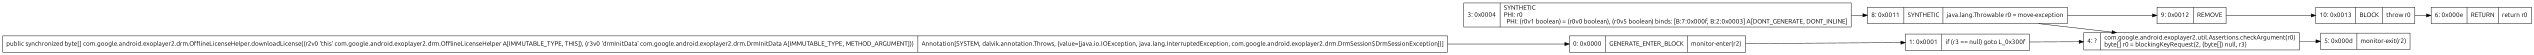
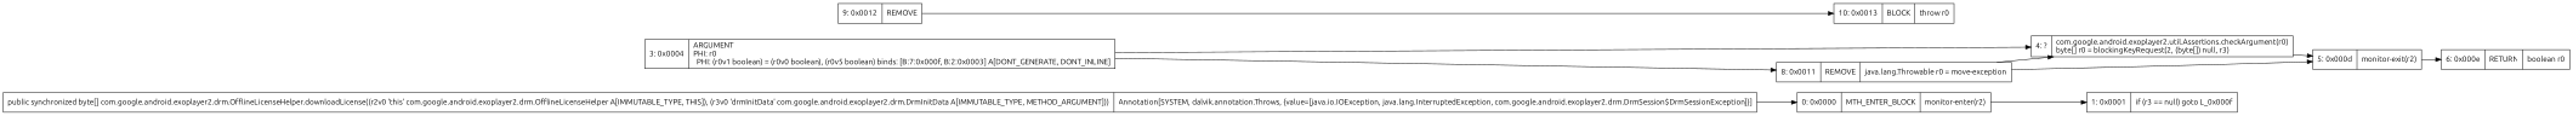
  digraph {
    fontname=Ubuntu
    rankdir=LR
    node [fontname=Ubuntu shape=record]
    edge [fontname=Ubuntu]
-   n1 [label="{0\:\ 0x0000|GENERATE_ENTER_BLOCK\l|monitor\-enter(r2)\l}"]
-   n2 [label="{1\:\ 0x0001|if (r3 == null) goto L_0x300f\l}"]
-   n3 [label="{3\:\ 0x0004|SYNTHETIC\lPHI: r0 \l  PHI: (r0v1 boolean) = (r0v0 boolean), (r0v5 boolean) binds: [B:7:0x000f, B:2:0x0003] A[DONT_GENERATE, DONT_INLINE]\l}"]
+   n1 [label="{0\:\ 0x0000|MTH_ENTER_BLOCK\l|monitor\-enter(r2)\l}"]
+   n2 [label="{1\:\ 0x0001|if (r3 == null) goto L_0x000f\l}"]
+   n3 [label="{3\:\ 0x0004|ARGUMENT\lPHI: r0 \l  PHI: (r0v1 boolean) = (r0v0 boolean), (r0v5 boolean) binds: [B:7:0x000f, B:2:0x0003] A[DONT_GENERATE, DONT_INLINE]\l}"]
    n4 [label="{4\:\ ?|com.google.android.exoplayer2.util.Assertions.checkArgument(r0)\lbyte[] r0 = blockingKeyRequest(2, (byte[]) null, r3)\l}"]
-   n5 [label="{8\:\ 0x0011|SYNTHETIC\l|java.lang.Throwable r0 = move\-exception\l}"]
+   n5 [label="{8\:\ 0x0011|REMOVE\l|java.lang.Throwable r0 = move\-exception\l}"]
    n6 [label="{5\:\ 0x000d|monitor\-exit(r2)\l}"]
    n7 [label="{9\:\ 0x0012|REMOVE\l}"]
-   n8 [label="{6\:\ 0x000e|RETURN\l|return r0\l}"]
+   n8 [label="{6\:\ 0x000e|RETURN\l|boolean r0\l}"]
    n9 [label="{10\:\ 0x0013|BLOCK\l|throw r0\l}"]
    n10 [label="{public synchronized byte[] com.google.android.exoplayer2.drm.OfflineLicenseHelper.downloadLicense((r2v0 'this' com.google.android.exoplayer2.drm.OfflineLicenseHelper A[IMMUTABLE_TYPE, THIS]), (r3v0 'drmInitData' com.google.android.exoplayer2.drm.DrmInitData A[IMMUTABLE_TYPE, METHOD_ARGUMENT]))  | Annotation[SYSTEM, dalvik.annotation.Throws, \{value=[java.io.IOException, java.lang.InterruptedException, com.google.android.exoplayer2.drm.DrmSession$DrmSessionException]\}]\l}"]
    n1 -> n2
-   n2 -> n4
+   n3 -> n4
    n3 -> n5
    n4 -> n6
    n5 -> n4
-   n5 -> n7
-   n9 -> n8
+   n5 -> n6
+   n6 -> n8
    n7 -> n9
    n10 -> n1
  }
